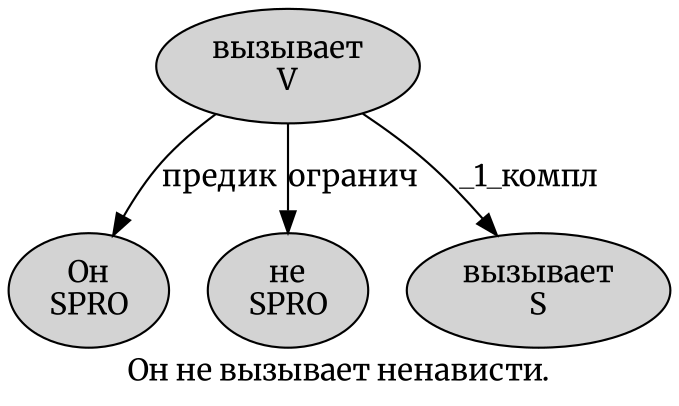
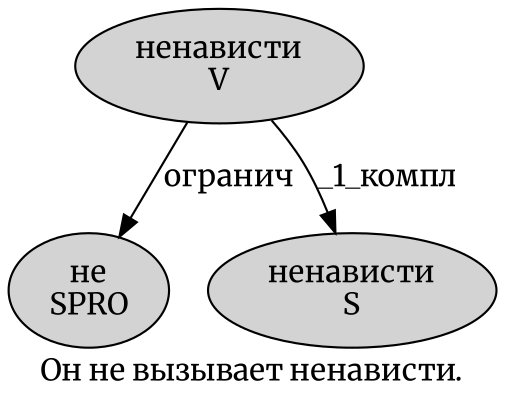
  digraph {
    fontname=Merriweather
    label="Он не вызывает ненависти."
    node [fillcolor=lightgray fontname=Merriweather penwidth=1 shape=ellipse style=filled]
    edge [fontname=Merriweather]
-   n1 [label="Он\nSPRO"]
    n2 [label="не\nSPRO"]
-   n3 [label="вызывает\nV"]
-   n4 [label="вызывает\nS"]
-   n3 -> n1 [label="предик"]
+   n3 [label="ненависти\nV"]
+   n4 [label="ненависти\nS"]
    n3 -> n2 [label="огранич"]
    n3 -> n4 [label="_1_компл"]
  }
